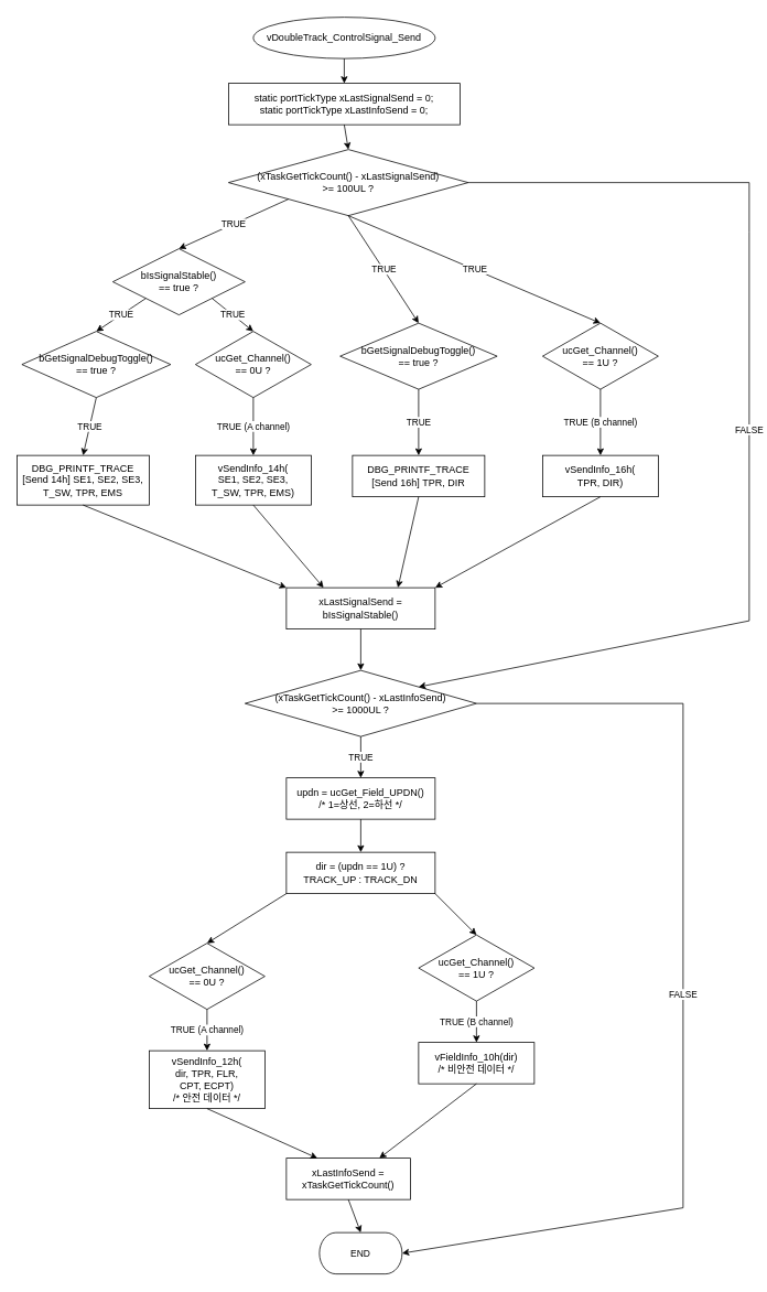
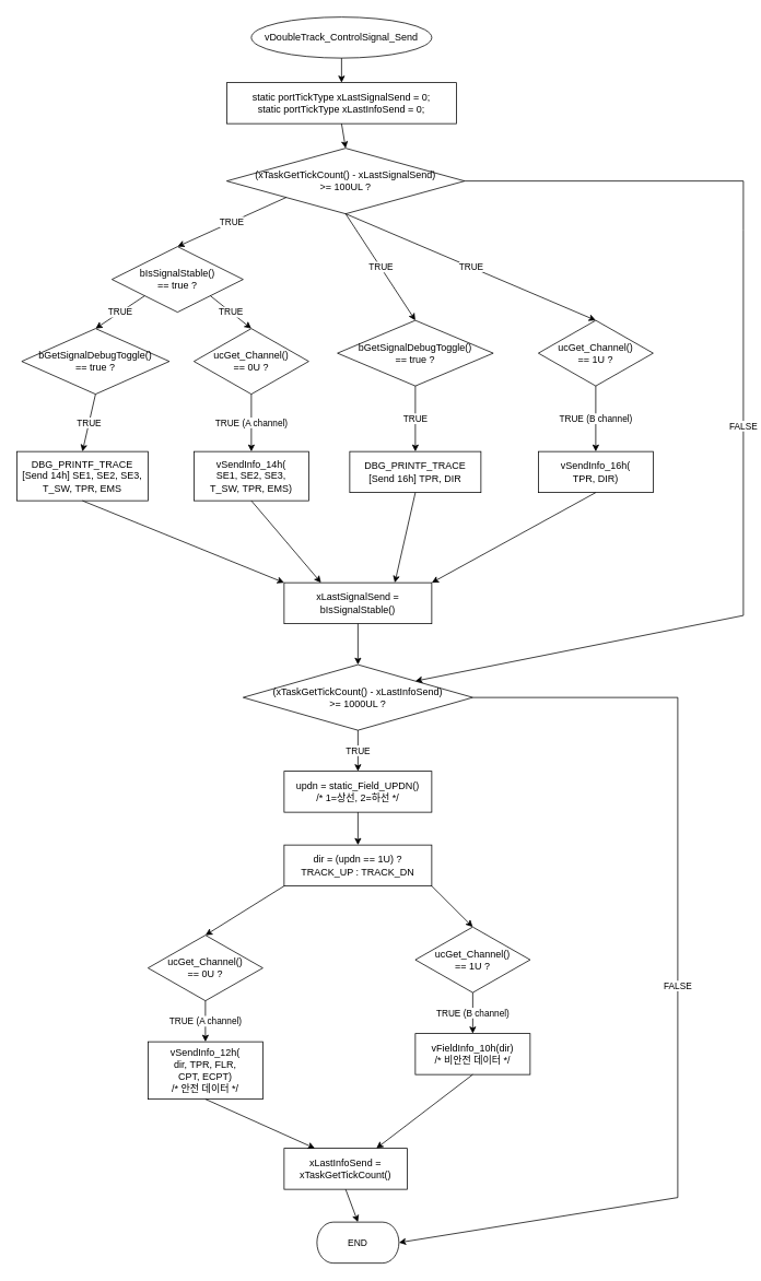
  <mxCell id="0" />
  <mxCell id="1" parent="0" />
  <mxCell id="2" value="vDoubleTrack_ControlSignal_Send" style="verticalAlign=middle;align=center;overflow=width;fillColor=#FFFFFF;gradientColor=none;shape=ellipse;strokeColor=#000000;rounded=0;html=1;whiteSpace=wrap;strokeWidth=1;fontStyle=0" vertex="1" parent="1"><mxGeometry x="306" y="20" width="220" height="50" as="geometry" /></mxCell>
  <mxCell id="3" value="static portTickType xLastSignalSend = 0;&lt;br&gt;static portTickType xLastInfoSend = 0;" style="rounded=0;whiteSpace=wrap;html=1;strokeWidth=1;fontStyle=0;fillColor=none;strokeColor=#000000;" vertex="1" parent="1"><mxGeometry x="276" y="100" width="280" height="50" as="geometry" /></mxCell>
  <mxCell id="4" value="(xTaskGetTickCount() - xLastSignalSend)&lt;br&gt;&gt;= 100UL ?" style="rhombus;whiteSpace=wrap;html=1;strokeWidth=1;fontStyle=0;fillColor=none;strokeColor=#000000;" vertex="1" parent="1"><mxGeometry x="276" y="180" width="290" height="80" as="geometry" /></mxCell>
  <mxCell id="5" value="bIsSignalStable()&lt;br&gt;== true ?" style="rhombus;whiteSpace=wrap;html=1;strokeWidth=1;fontStyle=0;fillColor=none;strokeColor=#000000;" vertex="1" parent="1"><mxGeometry x="136" y="300" width="160" height="80" as="geometry" /></mxCell>
  <mxCell id="6" value="bGetSignalDebugToggle()&lt;br&gt;== true ?" style="rhombus;whiteSpace=wrap;html=1;strokeWidth=1;fontStyle=0;fillColor=none;strokeColor=#000000;" vertex="1" parent="1"><mxGeometry x="26" y="400" width="180" height="80" as="geometry" /></mxCell>
  <mxCell id="7" value="DBG_PRINTF_TRACE&lt;br&gt;[Send 14h] SE1, SE2, SE3,&lt;br&gt;T_SW, TPR, EMS" style="rounded=0;whiteSpace=wrap;html=1;strokeWidth=1;fontStyle=0;fillColor=none;strokeColor=#000000;" vertex="1" parent="1"><mxGeometry x="20" y="550" width="160" height="60" as="geometry" /></mxCell>
  <mxCell id="8" value="ucGet_Channel()&lt;br&gt;== 0U ?" style="rhombus;whiteSpace=wrap;html=1;strokeWidth=1;fontStyle=0;fillColor=none;strokeColor=#000000;" vertex="1" parent="1"><mxGeometry x="236" y="400" width="140" height="80" as="geometry" /></mxCell>
  <mxCell id="9" value="vSendInfo_14h(&lt;br&gt;SE1, SE2, SE3,&lt;br&gt;T_SW, TPR, EMS)" style="rounded=0;whiteSpace=wrap;html=1;strokeWidth=1;fontStyle=0;fillColor=none;strokeColor=#000000;" vertex="1" parent="1"><mxGeometry x="236" y="550" width="140" height="60" as="geometry" /></mxCell>
  <mxCell id="10" value="bGetSignalDebugToggle()&lt;br&gt;== true ?" style="rhombus;whiteSpace=wrap;html=1;strokeWidth=1;fontStyle=0;fillColor=none;strokeColor=#000000;" vertex="1" parent="1"><mxGeometry x="411" y="390" width="190" height="80" as="geometry" /></mxCell>
  <mxCell id="11" value="DBG_PRINTF_TRACE&lt;br&gt;[Send 16h] TPR, DIR" style="rounded=0;whiteSpace=wrap;html=1;strokeWidth=1;fontStyle=0;fillColor=none;strokeColor=#000000;" vertex="1" parent="1"><mxGeometry x="426" y="550" width="160" height="50" as="geometry" /></mxCell>
  <mxCell id="12" value="ucGet_Channel()&lt;br&gt;== 1U ?" style="rhombus;whiteSpace=wrap;html=1;fontStyle=0;fillColor=none;strokeColor=#000000;" vertex="1" parent="1"><mxGeometry x="656" y="390" width="140" height="80" as="geometry" /></mxCell>
  <mxCell id="13" value="vSendInfo_16h(&lt;br&gt;TPR, DIR)" style="rounded=0;whiteSpace=wrap;html=1;strokeWidth=1;fontStyle=0;fillColor=none;strokeColor=#000000;" vertex="1" parent="1"><mxGeometry x="656" y="550" width="140" height="50" as="geometry" /></mxCell>
  <mxCell id="14" value="xLastSignalSend =&lt;br&gt;bIsSignalStable()" style="rounded=0;whiteSpace=wrap;html=1;strokeWidth=1;fontStyle=0;fillColor=none;strokeColor=#000000;" vertex="1" parent="1"><mxGeometry x="346" y="710" width="180" height="50" as="geometry" /></mxCell>
  <mxCell id="15" value="(xTaskGetTickCount() - xLastInfoSend)&lt;br&gt;&gt;= 1000UL ?" style="rhombus;whiteSpace=wrap;html=1;strokeWidth=1;fontStyle=0;fillColor=none;strokeColor=#000000;" vertex="1" parent="1"><mxGeometry x="296" y="810" width="280" height="80" as="geometry" /></mxCell>
- <mxCell id="16" value="updn = ucGet_Field_UPDN()&lt;br&gt;/* 1=상선, 2=하선 */" style="rounded=0;whiteSpace=wrap;html=1;strokeWidth=1;fontStyle=0;fillColor=none;strokeColor=#000000;" vertex="1" parent="1"><mxGeometry x="346" y="940" width="180" height="50" as="geometry" /></mxCell>
+ <mxCell id="16" value="updn = static_Field_UPDN()&lt;br&gt;/* 1=상선, 2=하선 */" style="rounded=0;whiteSpace=wrap;html=1;strokeWidth=1;fontStyle=0;fillColor=none;strokeColor=#000000;" vertex="1" parent="1"><mxGeometry x="346" y="940" width="180" height="50" as="geometry" /></mxCell>
  <mxCell id="17" value="dir = (updn == 1U) ?&lt;br&gt;TRACK_UP : TRACK_DN" style="rounded=0;whiteSpace=wrap;html=1;strokeWidth=1;fontStyle=0;fillColor=none;strokeColor=#000000;" vertex="1" parent="1"><mxGeometry x="346" y="1030" width="180" height="50" as="geometry" /></mxCell>
  <mxCell id="18" value="ucGet_Channel()&lt;br&gt;== 0U ?" style="rhombus;whiteSpace=wrap;html=1;strokeWidth=1;fontStyle=0;fillColor=none;strokeColor=#000000;" vertex="1" parent="1"><mxGeometry x="180" y="1140" width="140" height="80" as="geometry" /></mxCell>
  <mxCell id="19" value="vSendInfo_12h(&lt;br&gt;dir, TPR, FLR,&lt;br&gt;CPT, ECPT)&lt;br&gt;/* 안전 데이터 */" style="rounded=0;whiteSpace=wrap;html=1;strokeWidth=1;fontStyle=0;fillColor=none;strokeColor=#000000;" vertex="1" parent="1"><mxGeometry x="180" y="1270" width="140" height="70" as="geometry" /></mxCell>
  <mxCell id="20" value="ucGet_Channel()&lt;br&gt;== 1U ?" style="rhombus;whiteSpace=wrap;html=1;strokeWidth=1;fontStyle=0;fillColor=none;strokeColor=#000000;" vertex="1" parent="1"><mxGeometry x="506" y="1130" width="140" height="80" as="geometry" /></mxCell>
  <mxCell id="21" value="vFieldInfo_10h(dir)&lt;br&gt;/* 비안전 데이터 */" style="rounded=0;whiteSpace=wrap;html=1;strokeWidth=1;fontStyle=0;fillColor=none;strokeColor=#000000;" vertex="1" parent="1"><mxGeometry x="506" y="1260" width="140" height="50" as="geometry" /></mxCell>
  <mxCell id="22" value="xLastInfoSend =&lt;br&gt;xTaskGetTickCount()" style="rounded=0;whiteSpace=wrap;html=1;strokeWidth=1;fontStyle=0;fillColor=none;strokeColor=#000000;" vertex="1" parent="1"><mxGeometry x="346" y="1400" width="150" height="50" as="geometry" /></mxCell>
  <mxCell id="23" value="" style="endArrow=classic;html=1;rounded=0;exitX=0.5;exitY=1;exitDx=0;exitDy=0;entryX=0.5;entryY=0;entryDx=0;entryDy=0;" edge="1" parent="1" source="2" target="3"><mxGeometry width="50" height="50" relative="1" as="geometry"><mxPoint x="416" y="80" as="sourcePoint" /><mxPoint x="416" y="100" as="targetPoint" /></mxGeometry></mxCell>
  <mxCell id="24" value="" style="endArrow=classic;html=1;rounded=0;exitX=0.5;exitY=1;exitDx=0;exitDy=0;entryX=0.5;entryY=0;entryDx=0;entryDy=0;" edge="1" parent="1" source="3" target="4"><mxGeometry width="50" height="50" relative="1" as="geometry"><mxPoint x="416" y="160" as="sourcePoint" /><mxPoint x="416" y="180" as="targetPoint" /></mxGeometry></mxCell>
  <mxCell id="25" value="TRUE" style="endArrow=classic;html=1;rounded=0;exitX=0;exitY=1;exitDx=0;exitDy=0;entryX=0.5;entryY=0;entryDx=0;entryDy=0;" edge="1" parent="1" source="4" target="5"><mxGeometry width="50" height="50" relative="1" as="geometry"><mxPoint x="296" y="260" as="sourcePoint" /><mxPoint x="216" y="300" as="targetPoint" /></mxGeometry></mxCell>
  <mxCell id="26" value="TRUE" style="endArrow=classic;html=1;rounded=0;exitX=0;exitY=1;exitDx=0;exitDy=0;entryX=0.5;entryY=0;entryDx=0;entryDy=0;" edge="1" parent="1" source="5" target="6"><mxGeometry width="50" height="50" relative="1" as="geometry"><mxPoint x="136" y="380" as="sourcePoint" /><mxPoint x="126" y="420" as="targetPoint" /></mxGeometry></mxCell>
  <mxCell id="27" value="TRUE" style="endArrow=classic;html=1;rounded=0;exitX=1;exitY=1;exitDx=0;exitDy=0;entryX=0.5;entryY=0;entryDx=0;entryDy=0;" edge="1" parent="1" source="5" target="8"><mxGeometry width="50" height="50" relative="1" as="geometry"><mxPoint x="296" y="380" as="sourcePoint" /><mxPoint x="306" y="420" as="targetPoint" /></mxGeometry></mxCell>
  <mxCell id="28" value="TRUE" style="endArrow=classic;html=1;rounded=0;exitX=0.5;exitY=1;exitDx=0;exitDy=0;entryX=0.5;entryY=0;entryDx=0;entryDy=0;" edge="1" parent="1" source="6" target="7"><mxGeometry width="50" height="50" relative="1" as="geometry"><mxPoint x="126" y="500" as="sourcePoint" /><mxPoint x="86" y="540" as="targetPoint" /></mxGeometry></mxCell>
  <mxCell id="29" value="TRUE (A channel)" style="endArrow=classic;html=1;rounded=0;exitX=0.5;exitY=1;exitDx=0;exitDy=0;entryX=0.5;entryY=0;entryDx=0;entryDy=0;" edge="1" parent="1" source="8" target="9"><mxGeometry width="50" height="50" relative="1" as="geometry"><mxPoint x="306" y="500" as="sourcePoint" /><mxPoint x="306" y="540" as="targetPoint" /></mxGeometry></mxCell>
  <mxCell id="30" value="TRUE" style="endArrow=classic;html=1;rounded=0;exitX=0.5;exitY=1;exitDx=0;exitDy=0;entryX=0.5;entryY=0;entryDx=0;entryDy=0;" edge="1" parent="1" source="10" target="11"><mxGeometry width="50" height="50" relative="1" as="geometry"><mxPoint x="506" y="380" as="sourcePoint" /><mxPoint x="506" y="420" as="targetPoint" /></mxGeometry></mxCell>
  <mxCell id="31" value="TRUE (B channel)" style="endArrow=classic;html=1;rounded=0;exitX=0.5;exitY=1;exitDx=0;exitDy=0;entryX=0.5;entryY=0;entryDx=0;entryDy=0;" edge="1" parent="1" source="12" target="13"><mxGeometry width="50" height="50" relative="1" as="geometry"><mxPoint x="706" y="380" as="sourcePoint" /><mxPoint x="706" y="420" as="targetPoint" /></mxGeometry></mxCell>
  <mxCell id="32" value="" style="endArrow=classic;html=1;rounded=0;exitX=0.5;exitY=1;exitDx=0;exitDy=0;entryX=0;entryY=0;entryDx=0;entryDy=0;" edge="1" parent="1" source="7" target="14"><mxGeometry width="50" height="50" relative="1" as="geometry"><mxPoint x="86" y="600" as="sourcePoint" /><mxPoint x="362" y="640" as="targetPoint" /></mxGeometry></mxCell>
  <mxCell id="33" value="" style="endArrow=classic;html=1;rounded=0;exitX=0.5;exitY=1;exitDx=0;exitDy=0;entryX=0.25;entryY=0;entryDx=0;entryDy=0;" edge="1" parent="1" source="9" target="14"><mxGeometry width="50" height="50" relative="1" as="geometry"><mxPoint x="306" y="600" as="sourcePoint" /><mxPoint x="398" y="640" as="targetPoint" /></mxGeometry></mxCell>
  <mxCell id="34" value="" style="endArrow=classic;html=1;rounded=0;exitX=0.5;exitY=1;exitDx=0;exitDy=0;entryX=0.75;entryY=0;entryDx=0;entryDy=0;" edge="1" parent="1" source="11" target="14"><mxGeometry width="50" height="50" relative="1" as="geometry"><mxPoint x="506" y="470" as="sourcePoint" /><mxPoint x="434" y="640" as="targetPoint" /></mxGeometry></mxCell>
  <mxCell id="35" value="" style="endArrow=classic;html=1;rounded=0;exitX=0.5;exitY=1;exitDx=0;exitDy=0;entryX=1;entryY=0;entryDx=0;entryDy=0;" edge="1" parent="1" source="13" target="14"><mxGeometry width="50" height="50" relative="1" as="geometry"><mxPoint x="706" y="470" as="sourcePoint" /><mxPoint x="470" y="640" as="targetPoint" /></mxGeometry></mxCell>
  <mxCell id="36" value="FALSE" style="endArrow=classic;html=1;rounded=0;exitX=1;exitY=0.5;exitDx=0;exitDy=0;entryX=1;entryY=0;entryDx=0;entryDy=0;" edge="1" parent="1" source="4" target="15"><mxGeometry width="50" height="50" relative="1" as="geometry"><mxPoint x="416" y="260" as="sourcePoint" /><mxPoint x="416" y="720" as="targetPoint" /><Array as="points"><mxPoint x="906" y="220" /><mxPoint x="906" y="280" /><mxPoint x="906" y="750" /></Array></mxGeometry></mxCell>
  <mxCell id="37" value="" style="endArrow=classic;html=1;rounded=0;exitX=0.5;exitY=1;exitDx=0;exitDy=0;entryX=0.5;entryY=0;entryDx=0;entryDy=0;" edge="1" parent="1" source="14" target="15"><mxGeometry width="50" height="50" relative="1" as="geometry"><mxPoint x="416" y="690" as="sourcePoint" /><mxPoint x="416" y="720" as="targetPoint" /></mxGeometry></mxCell>
  <mxCell id="38" value="TRUE" style="endArrow=classic;html=1;rounded=0;exitX=0.5;exitY=1;exitDx=0;exitDy=0;entryX=0.5;entryY=0;entryDx=0;entryDy=0;" edge="1" parent="1" source="15" target="16"><mxGeometry width="50" height="50" relative="1" as="geometry"><mxPoint x="436" y="930" as="sourcePoint" /><mxPoint x="386" y="970" as="targetPoint" /></mxGeometry></mxCell>
  <mxCell id="39" value="" style="endArrow=classic;html=1;rounded=0;exitX=0.5;exitY=1;exitDx=0;exitDy=0;entryX=0.5;entryY=0;entryDx=0;entryDy=0;" edge="1" parent="1" source="16" target="17"><mxGeometry width="50" height="50" relative="1" as="geometry"><mxPoint x="386" y="1020" as="sourcePoint" /><mxPoint x="386" y="1050" as="targetPoint" /></mxGeometry></mxCell>
  <mxCell id="40" value="" style="endArrow=classic;html=1;rounded=0;exitX=0;exitY=1;exitDx=0;exitDy=0;entryX=0.5;entryY=0;entryDx=0;entryDy=0;" edge="1" parent="1" source="17" target="18"><mxGeometry width="50" height="50" relative="1" as="geometry"><mxPoint x="296" y="1100" as="sourcePoint" /><mxPoint x="226" y="1130" as="targetPoint" /></mxGeometry></mxCell>
  <mxCell id="41" value="" style="endArrow=classic;html=1;rounded=0;exitX=1;exitY=1;exitDx=0;exitDy=0;entryX=0.5;entryY=0;entryDx=0;entryDy=0;" edge="1" parent="1" source="17" target="20"><mxGeometry width="50" height="50" relative="1" as="geometry"><mxPoint x="476" y="1100" as="sourcePoint" /><mxPoint x="526" y="1130" as="targetPoint" /></mxGeometry></mxCell>
  <mxCell id="42" value="TRUE (A channel)" style="endArrow=classic;html=1;rounded=0;exitX=0.5;exitY=1;exitDx=0;exitDy=0;entryX=0.5;entryY=0;entryDx=0;entryDy=0;" edge="1" parent="1" source="18" target="19"><mxGeometry width="50" height="50" relative="1" as="geometry"><mxPoint x="226" y="1210" as="sourcePoint" /><mxPoint x="206" y="1250" as="targetPoint" /></mxGeometry></mxCell>
  <mxCell id="43" value="TRUE (B channel)" style="endArrow=classic;html=1;rounded=0;exitX=0.5;exitY=1;exitDx=0;exitDy=0;entryX=0.5;entryY=0;entryDx=0;entryDy=0;" edge="1" parent="1" source="20" target="21"><mxGeometry width="50" height="50" relative="1" as="geometry"><mxPoint x="526" y="1210" as="sourcePoint" /><mxPoint x="526" y="1250" as="targetPoint" /></mxGeometry></mxCell>
  <mxCell id="44" value="FALSE" style="endArrow=classic;html=1;rounded=0;exitX=1;exitY=0.5;exitDx=0;exitDy=0;entryX=1;entryY=0.5;entryDx=0;entryDy=0;entryPerimeter=0;" edge="1" parent="1" source="15" target="46"><mxGeometry width="50" height="50" relative="1" as="geometry"><mxPoint x="556" y="890" as="sourcePoint" /><mxPoint x="526" y="1350" as="targetPoint" /><Array as="points"><mxPoint x="826" y="850" /><mxPoint x="826" y="1460" /></Array></mxGeometry></mxCell>
  <mxCell id="45" value="" style="endArrow=classic;html=1;rounded=0;exitX=0.5;exitY=1;exitDx=0;exitDy=0;entryX=0.5;entryY=0;entryDx=0;entryDy=0;entryPerimeter=0;" edge="1" parent="1" source="22" target="46"><mxGeometry width="50" height="50" relative="1" as="geometry"><mxPoint x="436" y="1400" as="sourcePoint" /><mxPoint x="436" y="1430" as="targetPoint" /></mxGeometry></mxCell>
  <mxCell id="46" value="&lt;div style=&quot;font-size: 1px&quot;&gt;&lt;font style=&quot;font-size:11.29px;font-family:Arial;color:#000000;direction:ltr;letter-spacing:0px;line-height:120%;opacity:1&quot;&gt;END&lt;br/&gt;&lt;/font&gt;&lt;/div&gt;" style="verticalAlign=middle;align=center;overflow=width;vsdxID=77;fillColor=#FFFFFF;gradientColor=none;shape=stencil(tVLLDsIgEPwajiQIMfFe638Qu22JCM2Ctv69kK0Rm9qDibeZndkXC1NV6PUATIoQ0V9gNE3smToyKY3rAU1MiKmaqar1CB36m2uIDzo7M7r6e64wUZ4UOUWKB9GdIH4irzWu8B42vRrPScNFXZzN+5mvl3qJXE8mcPRRR+Pdh2Y1dsBTE95a3c0TkBRGgKEIb6wg1/r+ssCXd/vLCgm8z9caa+n6pb48dwrRV1H1Ew==);strokeColor=#000000;spacingTop=-1;spacingBottom=-1;spacingLeft=-1;spacingRight=-1;points=[[0.5,1,0],[0.5,0,0],[0,0.5,0],[1,0.5,0]];labelBackgroundColor=none;rounded=0;html=1;whiteSpace=wrap;" vertex="1" parent="1"><mxGeometry x="386" y="1490" width="100" height="50" as="geometry" /></mxCell>
  <mxCell id="47" value="TRUE" style="endArrow=classic;html=1;rounded=0;exitX=0.5;exitY=1;exitDx=0;exitDy=0;entryX=0.5;entryY=0;entryDx=0;entryDy=0;" edge="1" parent="1" source="4" target="10"><mxGeometry width="50" height="50" relative="1" as="geometry"><mxPoint x="358.5" y="250" as="sourcePoint" /><mxPoint x="226" y="310" as="targetPoint" /></mxGeometry></mxCell>
  <mxCell id="48" value="TRUE" style="endArrow=classic;html=1;rounded=0;exitX=0.5;exitY=1;exitDx=0;exitDy=0;entryX=0.5;entryY=0;entryDx=0;entryDy=0;" edge="1" parent="1" source="4" target="12"><mxGeometry width="50" height="50" relative="1" as="geometry"><mxPoint x="431" y="270" as="sourcePoint" /><mxPoint x="516" y="410" as="targetPoint" /></mxGeometry></mxCell>
  <mxCell id="49" value="" style="endArrow=classic;html=1;rounded=0;entryX=0.75;entryY=0;entryDx=0;entryDy=0;exitX=0.5;exitY=1;exitDx=0;exitDy=0;" edge="1" parent="1" source="21" target="22"><mxGeometry width="50" height="50" relative="1" as="geometry"><mxPoint x="296" y="1550" as="sourcePoint" /><mxPoint x="346" y="1500" as="targetPoint" /></mxGeometry></mxCell>
  <mxCell id="50" value="" style="endArrow=classic;html=1;rounded=0;entryX=0.25;entryY=0;entryDx=0;entryDy=0;exitX=0.5;exitY=1;exitDx=0;exitDy=0;" edge="1" parent="1" source="19" target="22"><mxGeometry width="50" height="50" relative="1" as="geometry"><mxPoint x="296" y="1550" as="sourcePoint" /><mxPoint x="346" y="1500" as="targetPoint" /></mxGeometry></mxCell>
